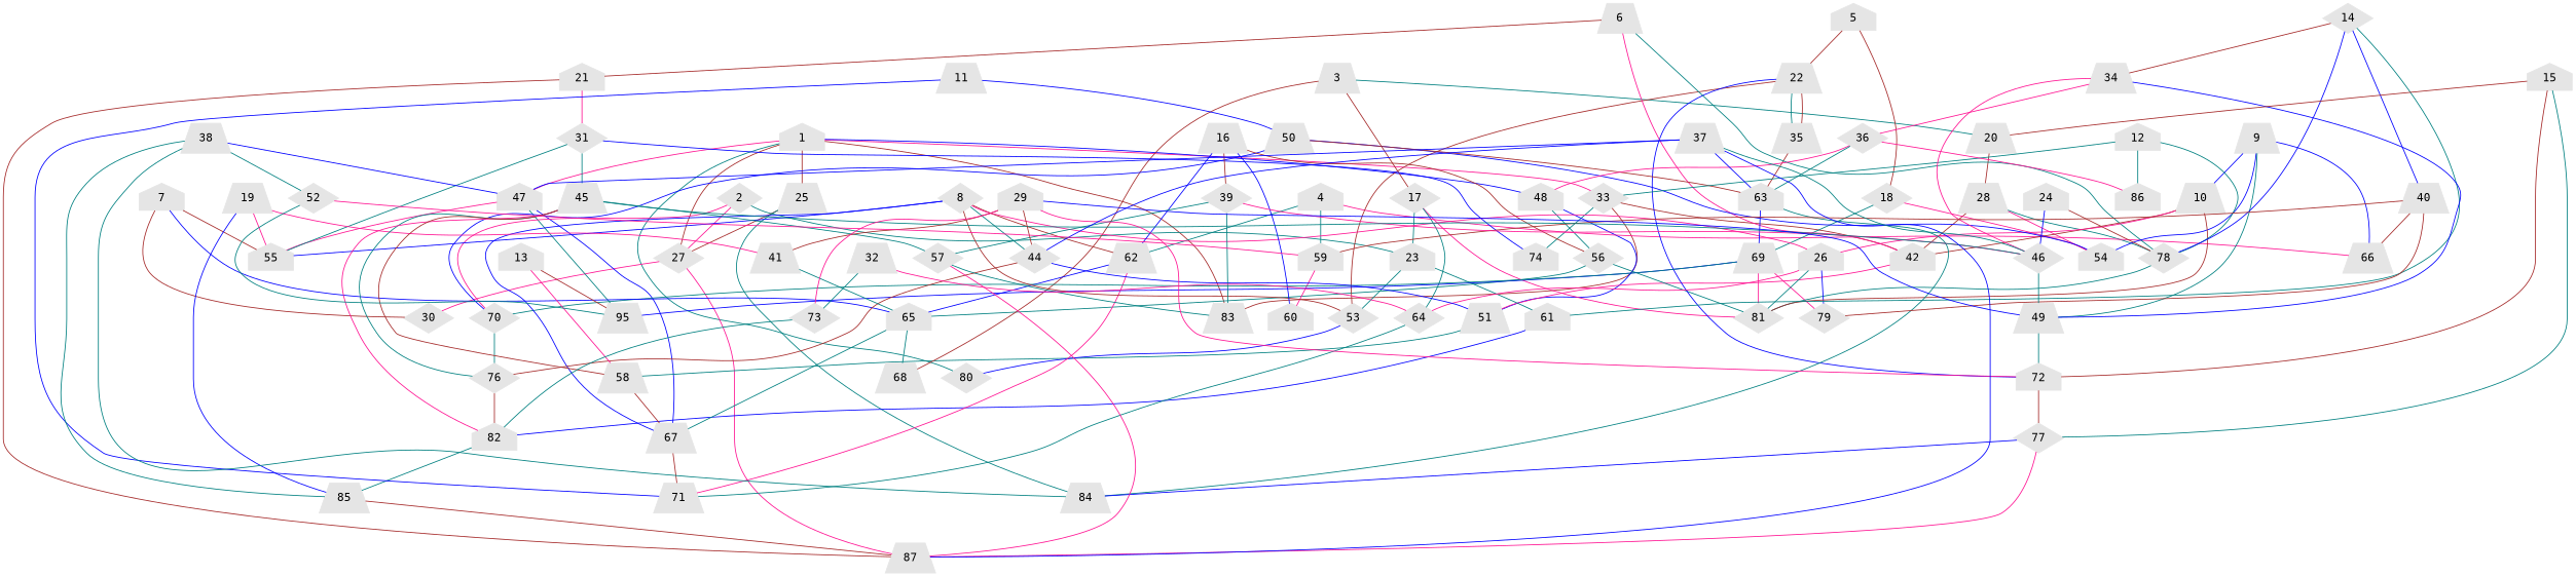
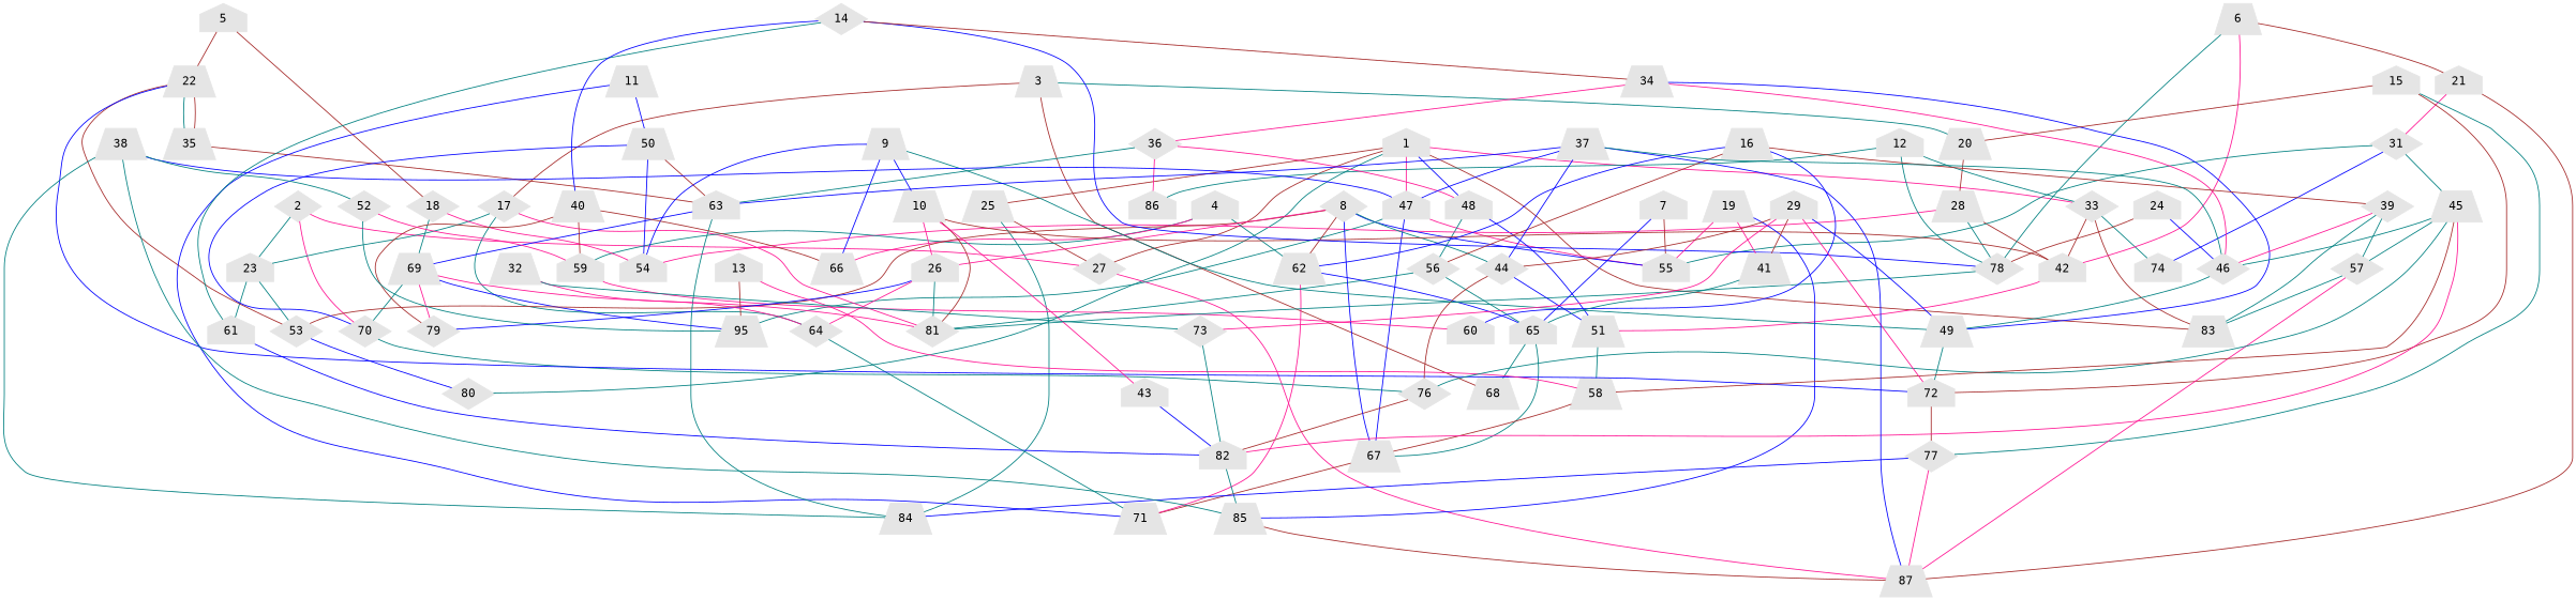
  graph {
    fontname="DejaVu Sans Mono"
    node [color=gray90 fontname="DejaVu Sans Mono" shape=trapezium style=filled]
    edge [color=teal fontname="DejaVu Sans Mono"]
    1 [shape=house]
    25
    27 [shape=diamond]
    33 [shape=diamond]
    47 [shape=house]
    48 [shape=house]
    80 [shape=diamond]
    83
    84
-   30 [shape=diamond]
    87
    42 [shape=house]
    74 [shape=house]
    55 [shape=house]
    67
    n16 [label=95]
    56 [shape=diamond]
    51
    2 [shape=diamond]
    23 [shape=house]
    70 [shape=diamond]
    53 [shape=diamond]
    61 [shape=house]
    76 [shape=diamond]
    17 [shape=diamond]
    3
    20
    68
    81 [shape=diamond]
    64 [shape=diamond]
    28
    4 [shape=house]
    59 [shape=house]
    62
    66
    60 [shape=house]
    65 [shape=house]
    71
    5 [shape=house]
    18 [shape=diamond]
    22
    54 [shape=house]
    69
    72 [shape=house]
    35
    21 [shape=house]
    6
    78 [shape=diamond]
    31 [shape=diamond]
    7 [shape=house]
    8 [shape=diamond]
    26 [shape=house]
    44 [shape=diamond]
    79 [shape=diamond]
    9
    10
    49
+   43 [shape=house]
    82 [shape=house]
    11
    50
    63 [shape=house]
    12 [shape=house]
    86 [shape=house]
    13 [shape=house]
    58
    14 [shape=diamond]
    34
    40
    46 [shape=diamond]
    36 [shape=diamond]
    15 [shape=house]
    77 [shape=diamond]
    16
    39 [shape=diamond]
    57 [shape=diamond]
    19
    41
    85
    45
    24 [shape=house]
    29 [shape=house]
    73 [shape=diamond]
    32
    37
    38
    52 [shape=diamond]
    1 -- 25 [color=brown]
    1 -- 27 [color=brown]
    1 -- 33 [color=deeppink]
    1 -- 47 [color=deeppink]
    1 -- 48 [color=blue]
    1 -- 80
    1 -- 83 [color=brown]
    25 -- 27 [color=brown]
    25 -- 84
-   27 -- 30 [color=deeppink]
    27 -- 87 [color=deeppink]
    33 -- 83 [color=brown]
    33 -- 42 [color=brown]
    33 -- 74
    47 -- 55 [color=deeppink]
    47 -- 67 [color=blue]
    47 -- n16
    48 -- 56
    48 -- 51 [color=blue]
    42 -- 51 [color=deeppink]
    67 -- 71 [color=brown]
    56 -- 81
    56 -- 65
    51 -- 58
    2 -- 27 [color=deeppink]
    2 -- 23
    2 -- 70 [color=deeppink]
    23 -- 53
    23 -- 61
    70 -- 76
    53 -- 80 [color=blue]
    61 -- 82 [color=blue]
    76 -- 82 [color=brown]
    17 -- 23
    17 -- 81 [color=deeppink]
    17 -- 64
    3 -- 17 [color=brown]
    3 -- 20
    3 -- 68 [color=brown]
    20 -- 28 [color=brown]
    64 -- 71
    28 -- 42 [color=brown]
    28 -- 54 [color=deeppink]
    28 -- 78
    4 -- 59
    4 -- 62
    4 -- 66 [color=deeppink]
    59 -- 60 [color=deeppink]
    62 -- 65 [color=blue]
    62 -- 71 [color=deeppink]
    65 -- 67
    65 -- 68
    5 -- 18 [color=brown]
    5 -- 22 [color=brown]
    18 -- 54 [color=deeppink]
    18 -- 69
    22 -- 53 [color=brown]
    22 -- 72 [color=blue]
    22 -- 35
    22 -- 35 [color=brown]
    69 -- n16 [color=blue]
    69 -- 70
    69 -- 81 [color=deeppink]
    69 -- 79 [color=deeppink]
    72 -- 77 [color=brown]
    35 -- 63 [color=brown]
    21 -- 87 [color=brown]
    21 -- 31 [color=deeppink]
    6 -- 42 [color=deeppink]
    6 -- 21 [color=brown]
    6 -- 78
    78 -- 81
    31 -- 74 [color=blue]
    31 -- 55
    31 -- 45
-   7 -- 30 [color=brown]
    7 -- 55 [color=brown]
    7 -- 65 [color=blue]
    8 -- 55 [color=blue]
    8 -- 67 [color=blue]
    8 -- 53 [color=brown]
    8 -- 62 [color=brown]
    8 -- 26 [color=deeppink]
    8 -- 44
    26 -- 81
    26 -- 64 [color=deeppink]
    26 -- 79 [color=blue]
    44 -- 51 [color=blue]
    44 -- 76 [color=brown]
    9 -- 66 [color=blue]
    9 -- 54 [color=blue]
    9 -- 10 [color=blue]
    9 -- 49
    10 -- 42 [color=brown]
    10 -- 81 [color=brown]
    10 -- 26 [color=deeppink]
+   10 -- 43 [color=deeppink]
    49 -- 72
+   43 -- 82 [color=blue]
    82 -- 85
    11 -- 71 [color=blue]
    11 -- 50 [color=blue]
    50 -- 70 [color=blue]
    50 -- 54 [color=blue]
    50 -- 63 [color=brown]
    63 -- 84
    63 -- 69 [color=blue]
    12 -- 33
    12 -- 78
    12 -- 86
    13 -- n16 [color=brown]
    13 -- 58 [color=deeppink]
    58 -- 67 [color=brown]
    14 -- 61
    14 -- 78 [color=blue]
    14 -- 34 [color=brown]
    14 -- 40 [color=blue]
    34 -- 49 [color=blue]
    34 -- 46 [color=deeppink]
    34 -- 36 [color=deeppink]
    40 -- 59 [color=brown]
    40 -- 66 [color=brown]
    40 -- 79 [color=brown]
    46 -- 49
    36 -- 48 [color=deeppink]
    36 -- 63
    36 -- 86 [color=deeppink]
    15 -- 20 [color=brown]
    15 -- 72 [color=brown]
    15 -- 77
    77 -- 84 [color=blue]
    77 -- 87 [color=deeppink]
    16 -- 56 [color=brown]
    16 -- 62 [color=blue]
    16 -- 60 [color=blue]
    16 -- 39 [color=brown]
    39 -- 83
    39 -- 46 [color=deeppink]
    39 -- 57
    57 -- 83
    57 -- 87 [color=deeppink]
    19 -- 55 [color=deeppink]
    19 -- 41 [color=deeppink]
    19 -- 85 [color=blue]
    41 -- 65
    85 -- 87 [color=brown]
    45 -- 76
    45 -- 82 [color=deeppink]
    45 -- 58 [color=brown]
    45 -- 46
    45 -- 57
    24 -- 78 [color=brown]
    24 -- 46 [color=blue]
    29 -- 72 [color=deeppink]
    29 -- 44 [color=brown]
    29 -- 49 [color=blue]
    29 -- 41 [color=brown]
    29 -- 73 [color=deeppink]
    73 -- 82
    32 -- 64 [color=deeppink]
    32 -- 73
    37 -- 47 [color=blue]
    37 -- 87 [color=blue]
    37 -- 44 [color=blue]
    37 -- 63 [color=blue]
    37 -- 46
    38 -- 47 [color=blue]
    38 -- 84
    38 -- 85
    38 -- 52
    52 -- n16
    52 -- 59 [color=deeppink]
  }
